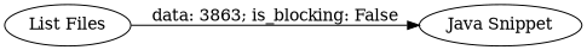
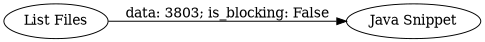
  digraph {
    rankdir=LR
    n1 [label="Java Snippet"]
    n2 [label="List Files"]
-   n2 -> n1 [label="data: 3863; is_blocking: False"]
+   n2 -> n1 [label="data: 3803; is_blocking: False"]
  }
